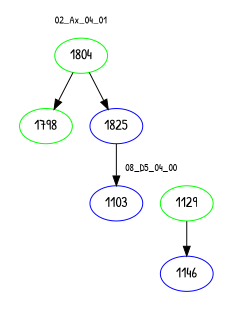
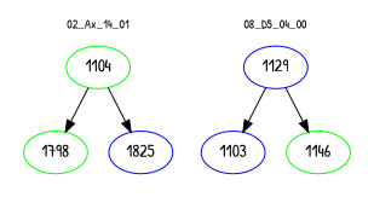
  digraph {
    fontname="Patrick Hand"
    node [color=green fontname="Patrick Hand"]
    edge [color=black fontname="Patrick Hand"]
-   n1 [label=1804]
+   n1 [label=1104]
    n2 [label=1798]
    n3 [color=blue label=1825]
-   n4 [label=1129]
+   n4 [color=blue label=1129]
    n5 [color=blue label=1103]
-   n6 [color=blue label=1146]
+   n6 [label=1146]
    subgraph cluster_1 {
      color=white
      fontsize=10
-     label="02_Ax_04_01"
+     label="02_Ax_14_01"
      n1
      n2
      n3
    }
    subgraph cluster_2 {
      color=white
      fontsize=10
      label="08_D5_04_00"
      n4
      n5
      n6
    }
    n1 -> n2
    n1 -> n3
-   n3 -> n5
+   n4 -> n5
    n4 -> n6
  }
